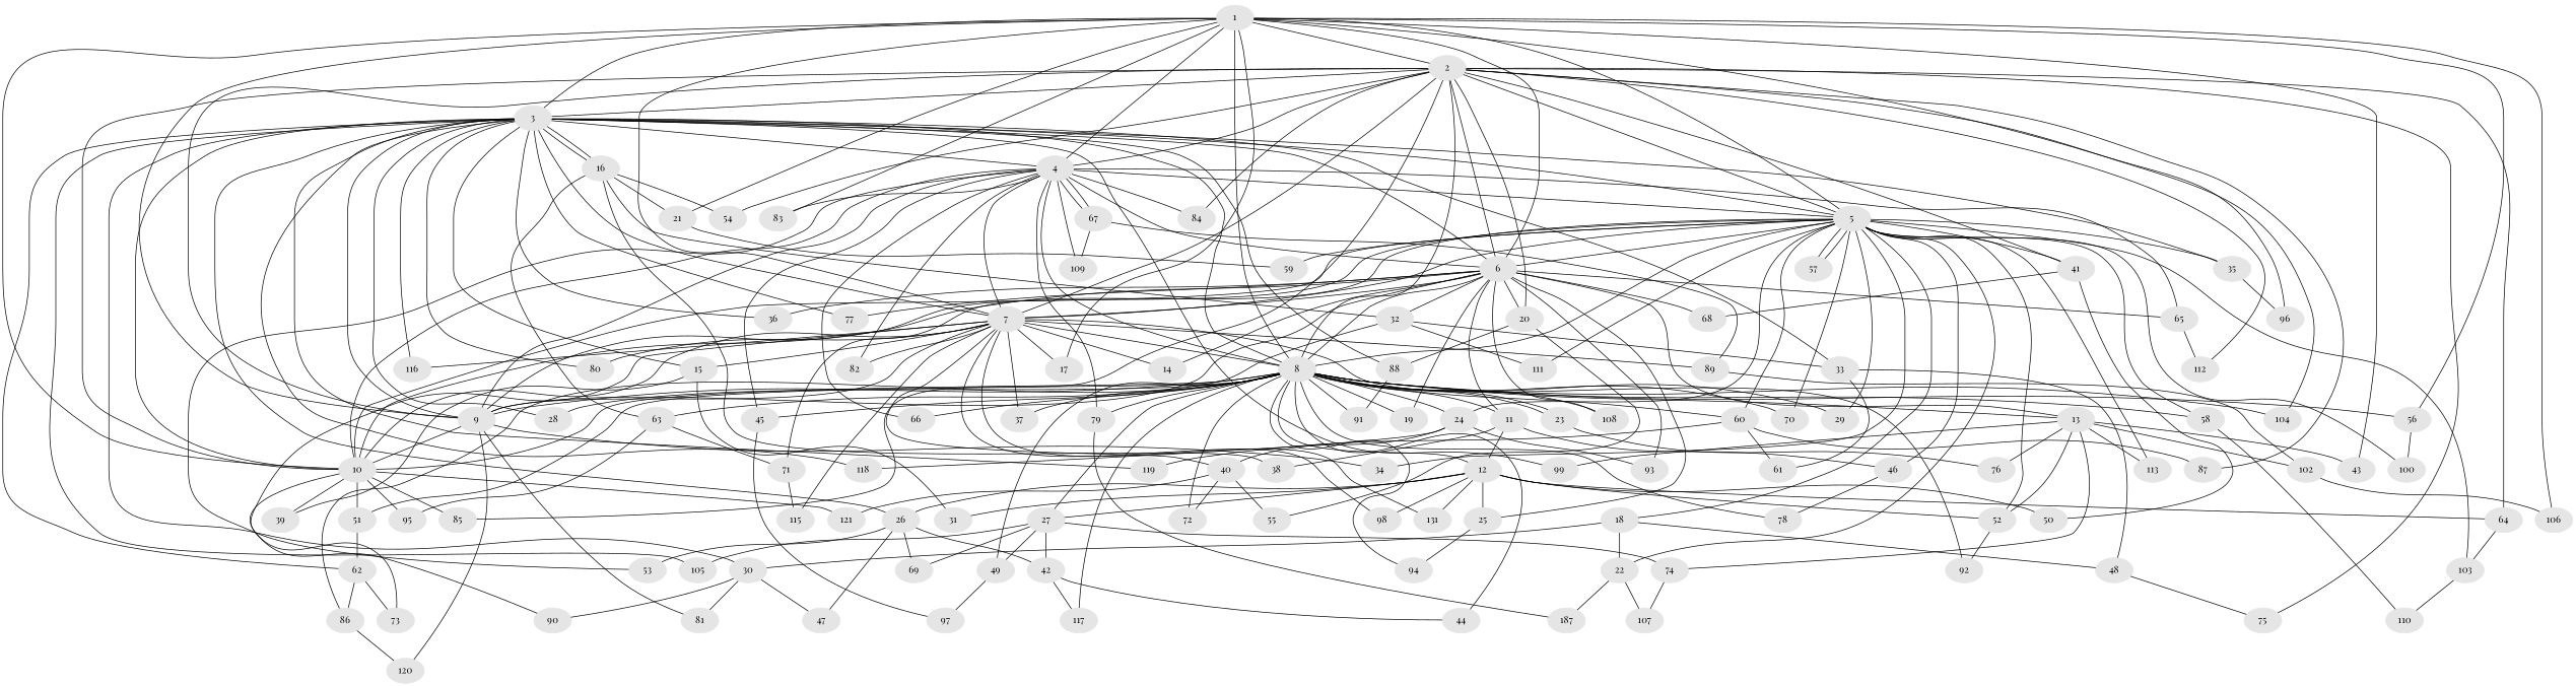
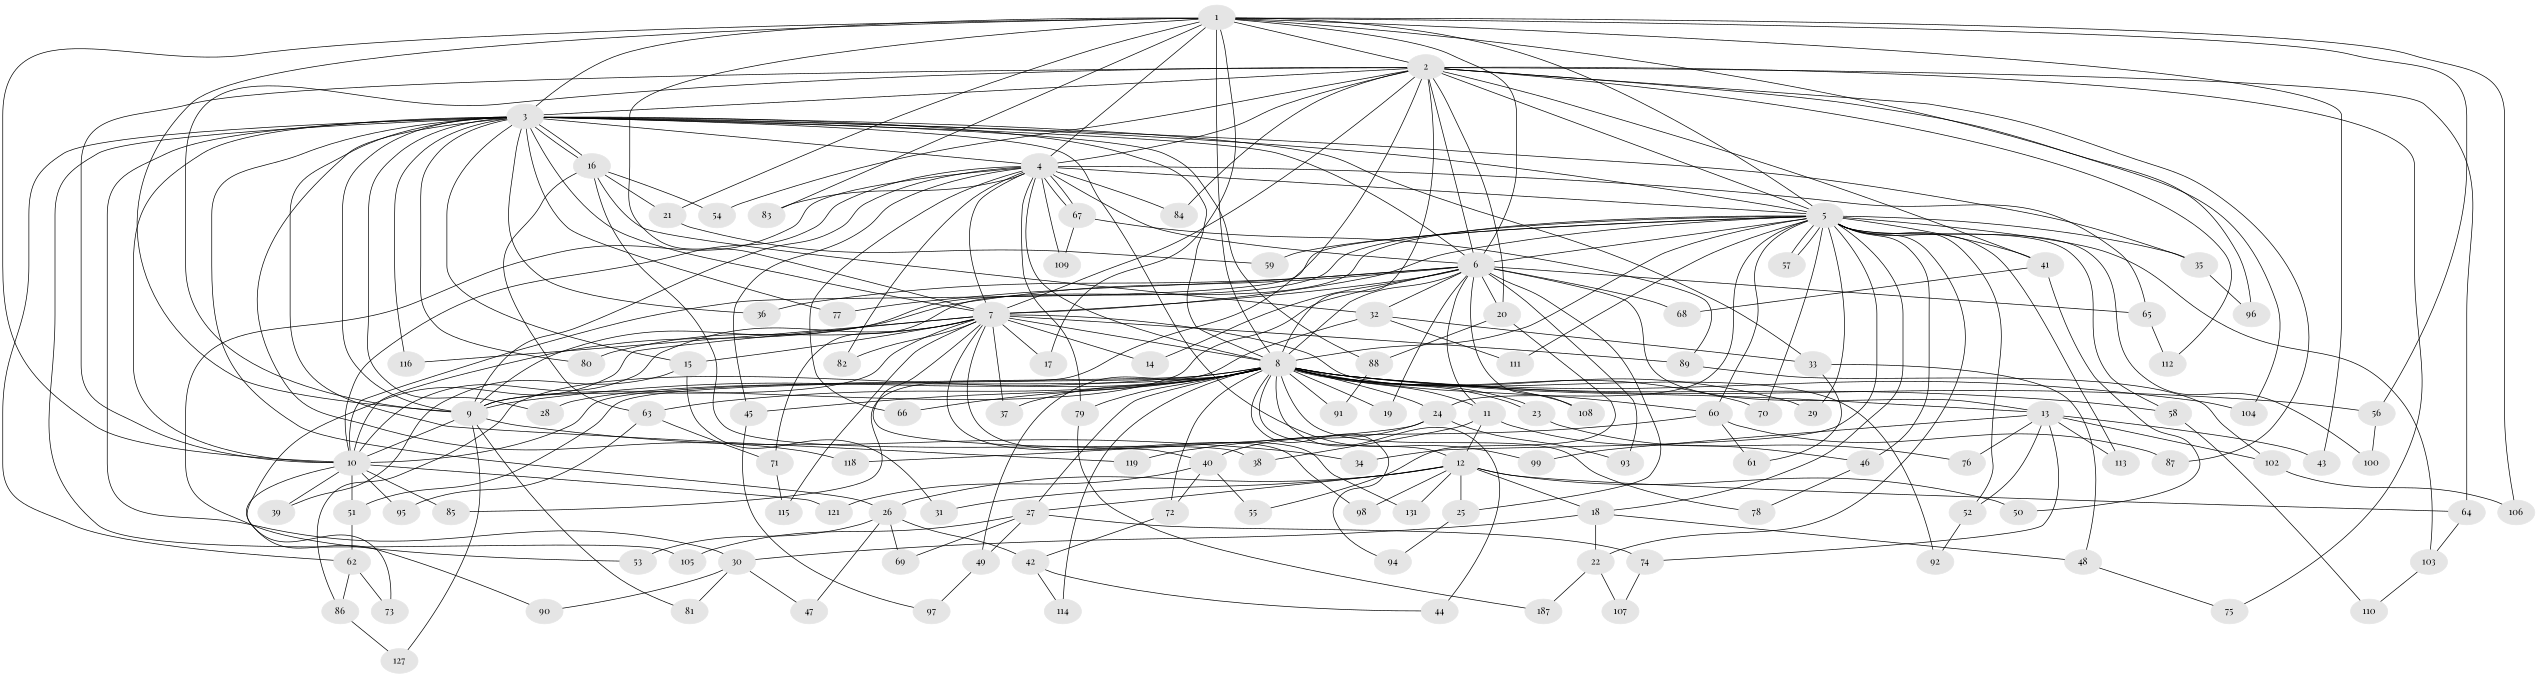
  graph {
    fontname="Playfair Display"
    node [color=gray90 fontname="Playfair Display" style=filled]
    edge [fontname="Playfair Display"]
    1
    2
    3
    4
    5
    6
    7
    8
    9
    10
    17
    21
    43
    56
    83
    96
    106
    20
    41
    54
    64
    75
    84
    85
    87
    104
    112
    15
    16
    26
    28
    30
    33
    35
    36
    62
    77
    80
    88
    99
    105
    116
    118
    119
    45
    53
    65
    66
    67
    79
    82
    109
    18
    22
    24
    29
    34
    46
    52
    57
    58
    59
    60
    70
    71
    100
    103
    111
    113
    11
    13
    14
    19
    25
    32
    68
    93
    108
    37
    40
    89
    90
    92
    98
    n85 [label=131]
    115
    12
    23
    27
    44
    49
    51
    63
    72
    78
    91
    94
-   114 [label=117]
+   114
    81
-   120
+   120 [label=127]
    39
    73
    95
    121
    55
    50
    31
    38
    42
    47
    69
    48
    61
    86
    97
    n116 [label=187]
    107
    110
    74
    76
    102
    1 -- 2
    1 -- 3
    1 -- 4
    1 -- 5
    1 -- 6
    1 -- 7
    1 -- 8
    1 -- 9
    1 -- 10
    1 -- 17
    1 -- 21
    1 -- 43
    1 -- 56
    1 -- 83
    1 -- 96
    1 -- 106
    2 -- 3
    2 -- 4
    2 -- 5
    2 -- 6
    2 -- 7
    2 -- 8
    2 -- 9
    2 -- 10
    2 -- 20
    2 -- 41
    2 -- 54
    2 -- 64
    2 -- 75
    2 -- 84
    2 -- 85
    2 -- 87
    2 -- 104
    2 -- 112
    3 -- 4
    3 -- 5
    3 -- 6
    3 -- 7
    3 -- 8
    3 -- 9
    3 -- 10
    3 -- 15
    3 -- 16
    3 -- 16
    3 -- 26
    3 -- 28
    3 -- 30
    3 -- 33
    3 -- 35
    3 -- 36
    3 -- 62
    3 -- 77
    3 -- 80
    3 -- 88
    3 -- 99
    3 -- 105
    3 -- 116
    3 -- 118
    3 -- 119
    4 -- 5
    4 -- 6
    4 -- 7
    4 -- 8
    4 -- 9
    4 -- 10
    4 -- 83
    4 -- 84
    4 -- 45
    4 -- 53
    4 -- 65
    4 -- 66
    4 -- 67
    4 -- 67
    4 -- 79
    4 -- 82
    4 -- 109
    5 -- 6
    5 -- 7
    5 -- 8
    5 -- 9
    5 -- 10
    5 -- 41
    5 -- 35
    5 -- 18
    5 -- 22
    5 -- 24
    5 -- 29
    5 -- 34
    5 -- 46
    5 -- 52
    5 -- 57
    5 -- 57
    5 -- 58
    5 -- 59
    5 -- 60
    5 -- 70
    5 -- 71
    5 -- 100
    5 -- 103
    5 -- 111
    5 -- 113
    6 -- 7
    6 -- 8
    6 -- 9
    6 -- 10
    6 -- 20
    6 -- 36
    6 -- 77
    6 -- 65
    6 -- 11
    6 -- 13
    6 -- 14
    6 -- 19
    6 -- 25
    6 -- 32
    6 -- 68
    6 -- 93
    6 -- 108
    7 -- 8
    7 -- 9
    7 -- 10
    7 -- 17
    7 -- 15
    7 -- 80
    7 -- 116
    7 -- 82
    7 -- 14
    7 -- 37
    7 -- 40
    7 -- 89
    7 -- 90
    7 -- 92
    7 -- 98
    7 -- n85
    7 -- 115
    8 -- 9
    8 -- 10
    8 -- 56
    8 -- 104
    8 -- 28
    8 -- 45
    8 -- 66
    8 -- 79
    8 -- 24
    8 -- 29
    8 -- 58
    8 -- 60
    8 -- 70
    8 -- 11
    8 -- 13
    8 -- 19
    8 -- 108
    8 -- 37
    8 -- 12
    8 -- 23
    8 -- 23
    8 -- 27
    8 -- 44
    8 -- 49
    8 -- 51
    8 -- 63
    8 -- 72
    8 -- 78
    8 -- 91
    8 -- 94
    8 -- 114
    9 -- 10
    9 -- 34
    9 -- 81
    9 -- 120
    10 -- 85
    10 -- 51
    10 -- 39
    10 -- 73
    10 -- 95
    10 -- 121
    21 -- 59
    56 -- 100
    20 -- 88
    20 -- 55
    41 -- 68
    41 -- 50
    64 -- 103
    15 -- 39
    15 -- 31
    16 -- 21
    16 -- 54
    16 -- 32
    16 -- 63
    16 -- 38
    26 -- 53
    26 -- 42
    26 -- 47
    26 -- 69
    30 -- 90
    30 -- 81
    30 -- 47
    33 -- 48
    33 -- 61
    35 -- 96
    62 -- 73
    62 -- 86
    88 -- 91
    45 -- 97
    65 -- 112
    67 -- 109
    67 -- 89
    79 -- n116
    18 -- 30
    18 -- 22
    18 -- 48
    22 -- n116
    22 -- 107
    24 -- 118
    24 -- 93
    24 -- 40
    46 -- 78
    52 -- 92
    58 -- 110
    60 -- 87
    60 -- 119
    60 -- 61
    71 -- 115
    103 -- 110
    11 -- 46
    11 -- 12
    11 -- 38
    13 -- 43
    13 -- 99
    13 -- 52
    13 -- 113
    13 -- 74
    13 -- 76
    13 -- 102
    25 -- 94
    32 -- 33
    32 -- 111
    32 -- 86
    40 -- 72
    40 -- 121
    40 -- 55
    89 -- 102
    12 -- 64
    12 -- 26
-   12 -- 52
+   12 -- 18
    12 -- 25
    12 -- 98
    12 -- n85
    12 -- 27
    12 -- 50
    12 -- 31
    23 -- 76
    27 -- 105
    27 -- 49
-   27 -- 42
+   72 -- 42
    27 -- 69
    27 -- 74
    49 -- 97
    51 -- 62
    63 -- 71
    63 -- 95
    42 -- 44
    42 -- 114
    48 -- 75
    86 -- 120
    74 -- 107
    102 -- 106
  }
